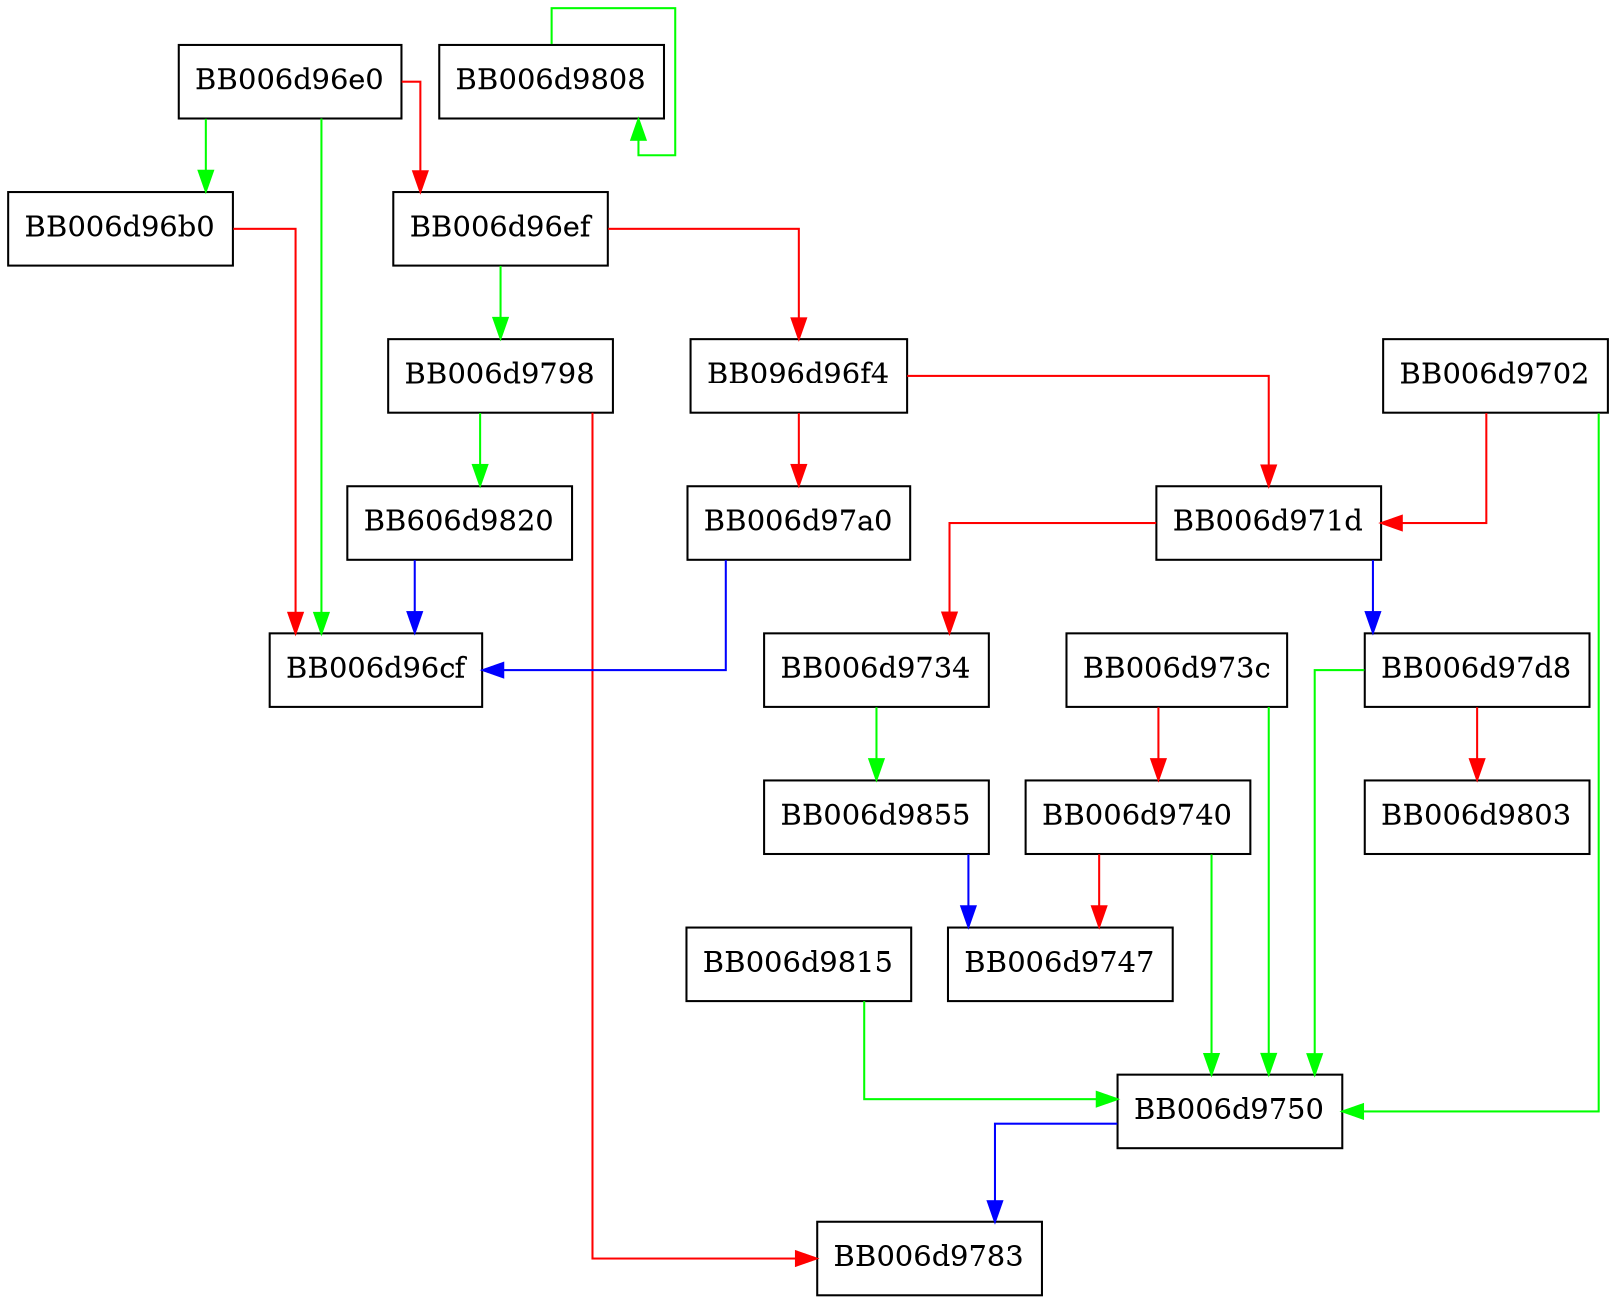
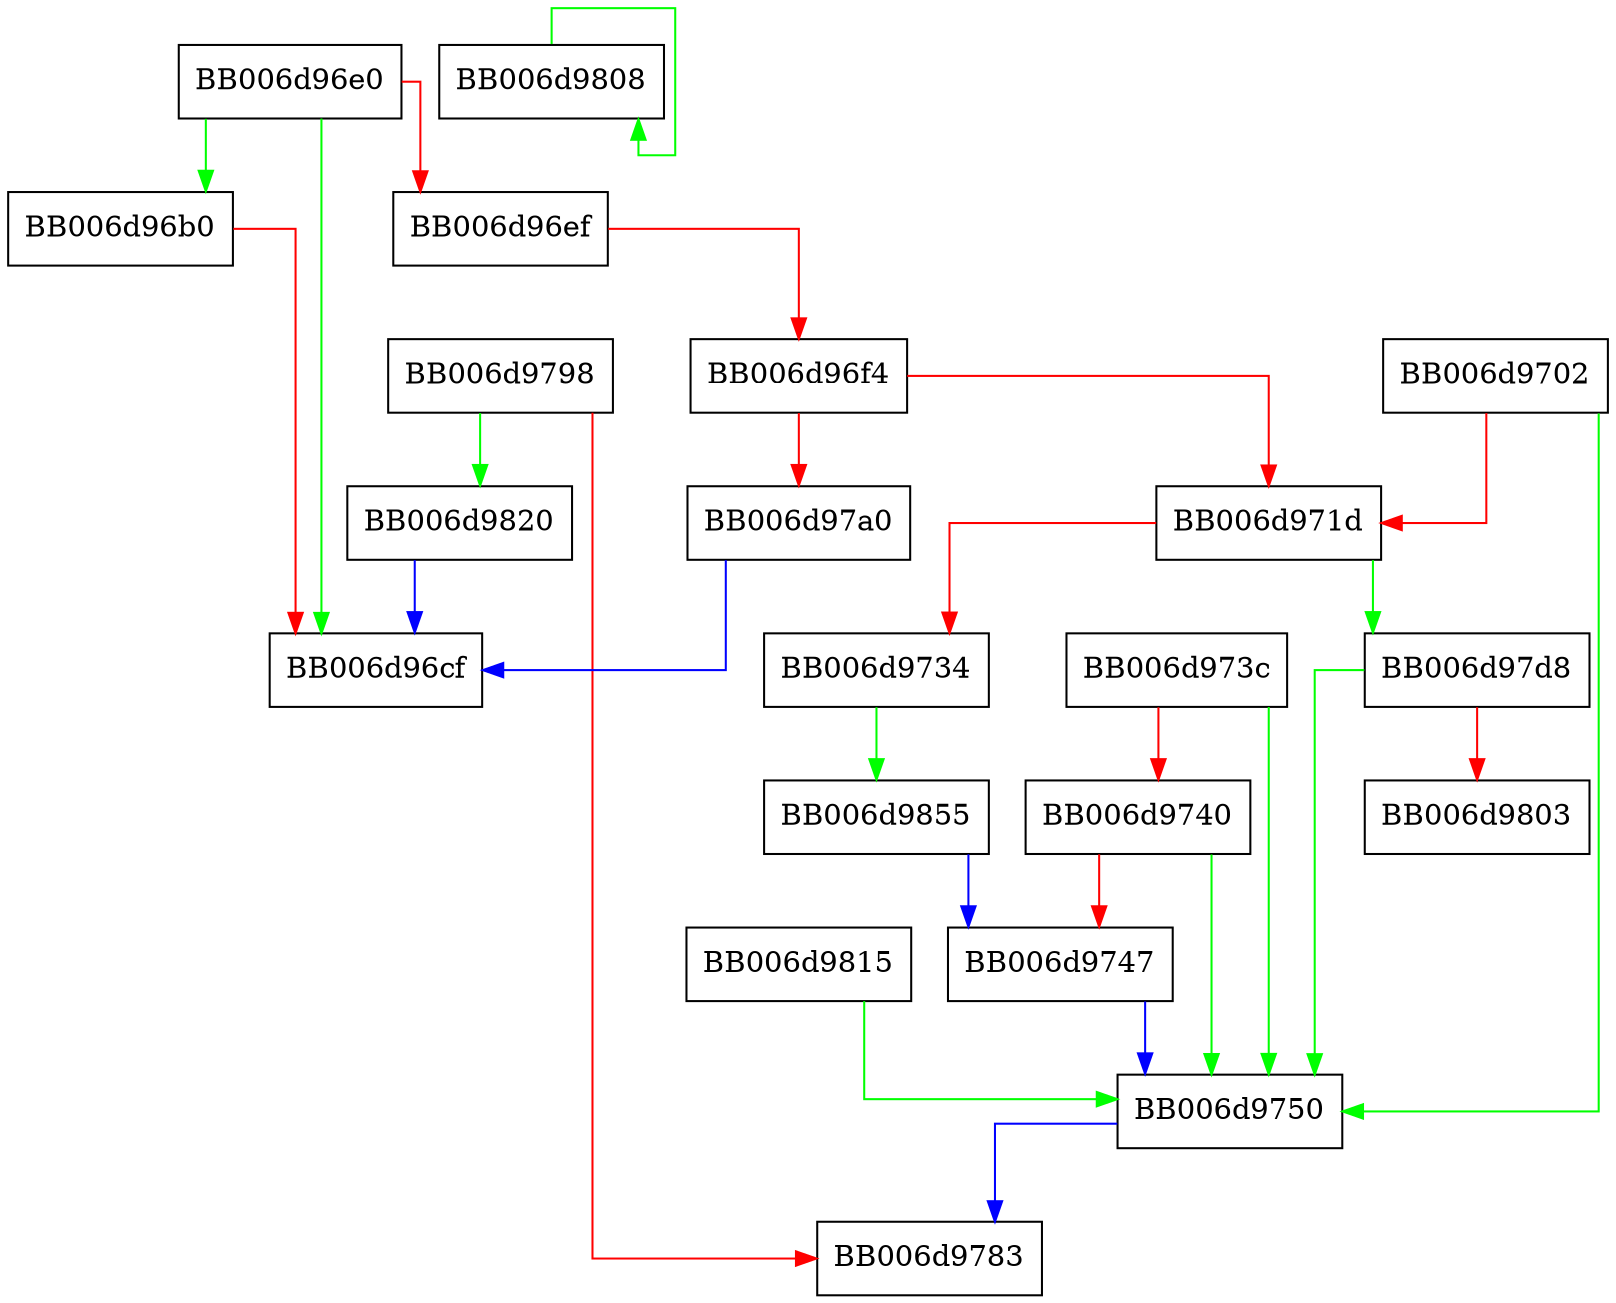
  digraph {
    splines=ortho
    node [shape=box]
    edge [color=green]
    BB006d96b0
    BB006d96cf
    BB006d96e0
    BB006d96ef
    n5 [label=BB006d9798]
-   BB006d96f4 [label=BB096d96f4]
+   BB006d96f4
    BB006d9783
-   BB006d9820 [label=BB606d9820]
+   BB006d9820
    BB006d97a0
    BB006d971d
    BB006d9702
    BB006d9750
    BB006d97d8
    BB006d9734
    BB006d9803
    BB006d9855
    BB006d9747
    BB006d973c
    BB006d9740
    BB006d9808
    BB006d9815
    BB006d96b0 -> BB006d96cf [color=red]
    BB006d96e0 -> BB006d96b0
    BB006d96e0 -> BB006d96cf
    BB006d96e0 -> BB006d96ef [color=red]
-   BB006d96ef -> n5
    BB006d96ef -> BB006d96f4 [color=red]
    n5 -> BB006d9783 [color=red]
    n5 -> BB006d9820
    BB006d96f4 -> BB006d97a0 [color=red]
    BB006d96f4 -> BB006d971d [color=red]
    BB006d9820 -> BB006d96cf [color=blue]
    BB006d97a0 -> BB006d96cf [color=blue]
-   BB006d971d -> BB006d97d8 [color=blue]
+   BB006d971d -> BB006d97d8
    BB006d971d -> BB006d9734 [color=red]
    BB006d9702 -> BB006d971d [color=red]
    BB006d9702 -> BB006d9750
    BB006d9750 -> BB006d9783 [color=blue]
    BB006d97d8 -> BB006d9750
    BB006d97d8 -> BB006d9803 [color=red]
    BB006d9734 -> BB006d9855
    BB006d9855 -> BB006d9747 [color=blue]
+   BB006d9747 -> BB006d9750 [color=blue]
    BB006d973c -> BB006d9750
    BB006d973c -> BB006d9740 [color=red]
    BB006d9740 -> BB006d9750
    BB006d9740 -> BB006d9747 [color=red]
    BB006d9808 -> BB006d9808
    BB006d9815 -> BB006d9750
  }
